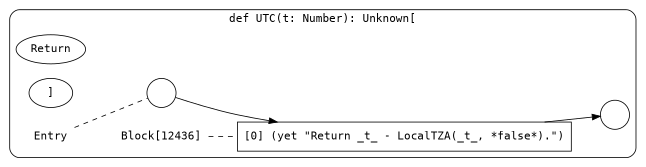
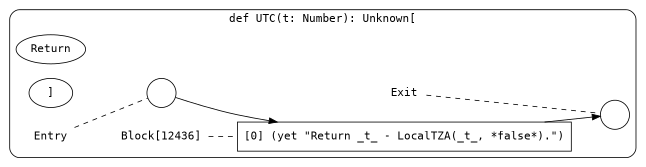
  digraph {
    fontname=Consolas
    rankdir=LR
    node [fontname=Consolas shape=none]
    edge [arrowhead=none color=black fontname=Consolas style=dashed]
    n1 [label=Return shape=""]
    "]" [shape=""]
    n3 [label=<<font color="black">Entry</font>>]
    n4 [color=black fillcolor=white label=" " shape=circle style=filled]
    n5 [color=black fillcolor=white label=<<font color="black">[0] (yet &quot;Return _t_ - LocalTZA(_t_, *false*).&quot;)<BR ALIGN="LEFT"/></font>> shape=box style=filled]
    n6 [color=black fillcolor=white label=" " shape=circle style=filled]
+   n7 [label=<<font color="black">Exit</font>>]
    n8 [label=<<font color="black">Block[12436]</font>>]
    subgraph cluster_1 {
      label="def UTC(t: Number): Unknown["
      style=rounded
      n1
      "]"
      n3
      n4
      n5
      n6
+     n7
      n8
    }
    n3 -> n4
    n4 -> n5 [arrowhead="" style=""]
    n5 -> n6 [arrowhead="" style=""]
+   n7 -> n6
    n8 -> n5
  }
